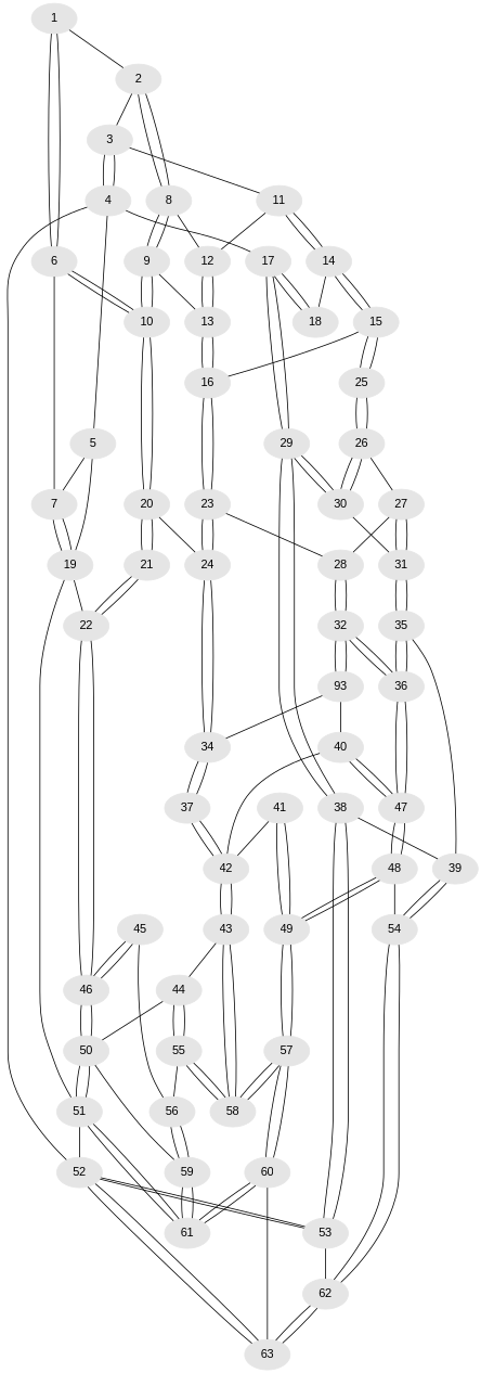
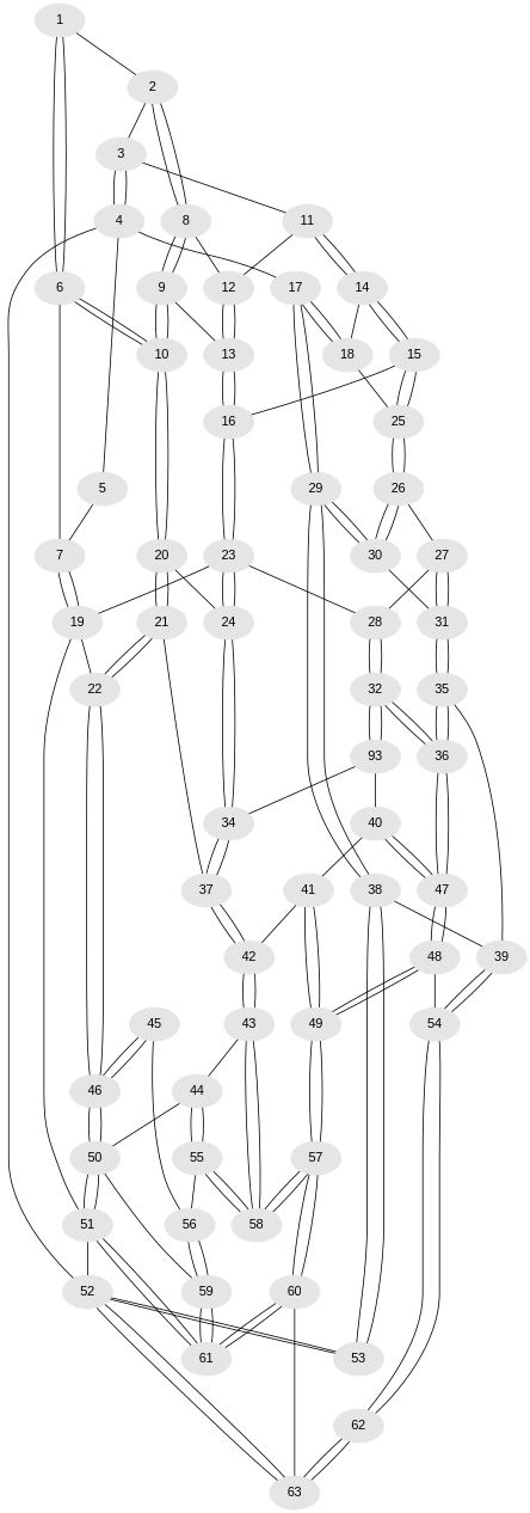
  graph {
    fontname="Liberation Sans"
    node [color=gray90 fontname="Liberation Sans" style=filled]
    edge [fontname="Liberation Sans"]
    1
    2
    6
    3
    8
    7
    10
    4
    11
    9
    12
    5
    17
    52
    14
    19
    18
    29
    53
    63
    22
    51
    20
    13
    16
    21
    24
    15
    23
    25
    26
    28
    30
    38
    46
    61
    37
    34
    42
    50
    32
    27
    31
    35
    n45 [label=93]
    36
    39
    40
    47
    41
    54
    48
    43
    62
    49
    57
    44
    58
    55
    45
    56
    59
    60
    1 -- 2
    1 -- 6
    1 -- 6
    2 -- 3
    2 -- 8
    2 -- 8
    6 -- 7
    6 -- 10
    6 -- 10
    3 -- 4
    3 -- 4
    3 -- 11
    8 -- 9
    8 -- 9
    8 -- 12
    7 -- 19
    7 -- 19
    10 -- 20
    10 -- 20
    4 -- 5
    4 -- 17
    4 -- 52
    11 -- 12
    11 -- 14
    11 -- 14
    9 -- 10
    9 -- 10
    9 -- 13
    12 -- 13
    12 -- 13
    5 -- 7
-   5 -- 19
+   23 -- 19
    17 -- 18
    17 -- 18
    17 -- 29
    17 -- 29
    52 -- 53
    52 -- 53
    52 -- 63
    52 -- 63
    14 -- 18
    14 -- 15
    14 -- 15
    19 -- 22
    19 -- 51
+   18 -- 25
    29 -- 30
    29 -- 30
    29 -- 38
    29 -- 38
-   53 -- 62
    22 -- 46
    22 -- 46
    51 -- 52
    51 -- 61
    51 -- 61
    20 -- 21
    20 -- 21
    20 -- 24
    13 -- 16
    13 -- 16
    16 -- 23
    16 -- 23
    21 -- 22
    21 -- 22
+   21 -- 37
    24 -- 34
    24 -- 34
    15 -- 16
    15 -- 25
    15 -- 25
    23 -- 24
    23 -- 24
    23 -- 28
    25 -- 26
    25 -- 26
    26 -- 30
    26 -- 30
    26 -- 27
    28 -- 32
    28 -- 32
    30 -- 31
    38 -- 53
    38 -- 53
    38 -- 39
    46 -- 50
    46 -- 50
    37 -- 42
    37 -- 42
    34 -- 37
    34 -- 37
    42 -- 43
    42 -- 43
    50 -- 51
    50 -- 51
    50 -- 59
    32 -- n45
    32 -- n45
    32 -- 36
    32 -- 36
    27 -- 28
    27 -- 31
    27 -- 31
    31 -- 35
    31 -- 35
    35 -- 36
    35 -- 36
    35 -- 39
    n45 -- 34
    n45 -- 40
    36 -- 47
    36 -- 47
    39 -- 54
    39 -- 54
    40 -- 47
    40 -- 47
-   40 -- 42
+   40 -- 41
    47 -- 48
    47 -- 48
    41 -- 42
    41 -- 49
    41 -- 49
    54 -- 62
    54 -- 62
    48 -- 54
    48 -- 49
    48 -- 49
    43 -- 44
    43 -- 58
    43 -- 58
    62 -- 63
    62 -- 63
    49 -- 57
    49 -- 57
    57 -- 58
    57 -- 58
    57 -- 60
    57 -- 60
    44 -- 50
    44 -- 55
    44 -- 55
    55 -- 58
    55 -- 58
    55 -- 56
    45 -- 46
    45 -- 46
    45 -- 56
    56 -- 59
    56 -- 59
    59 -- 61
    59 -- 61
    60 -- 63
    60 -- 61
    60 -- 61
  }
